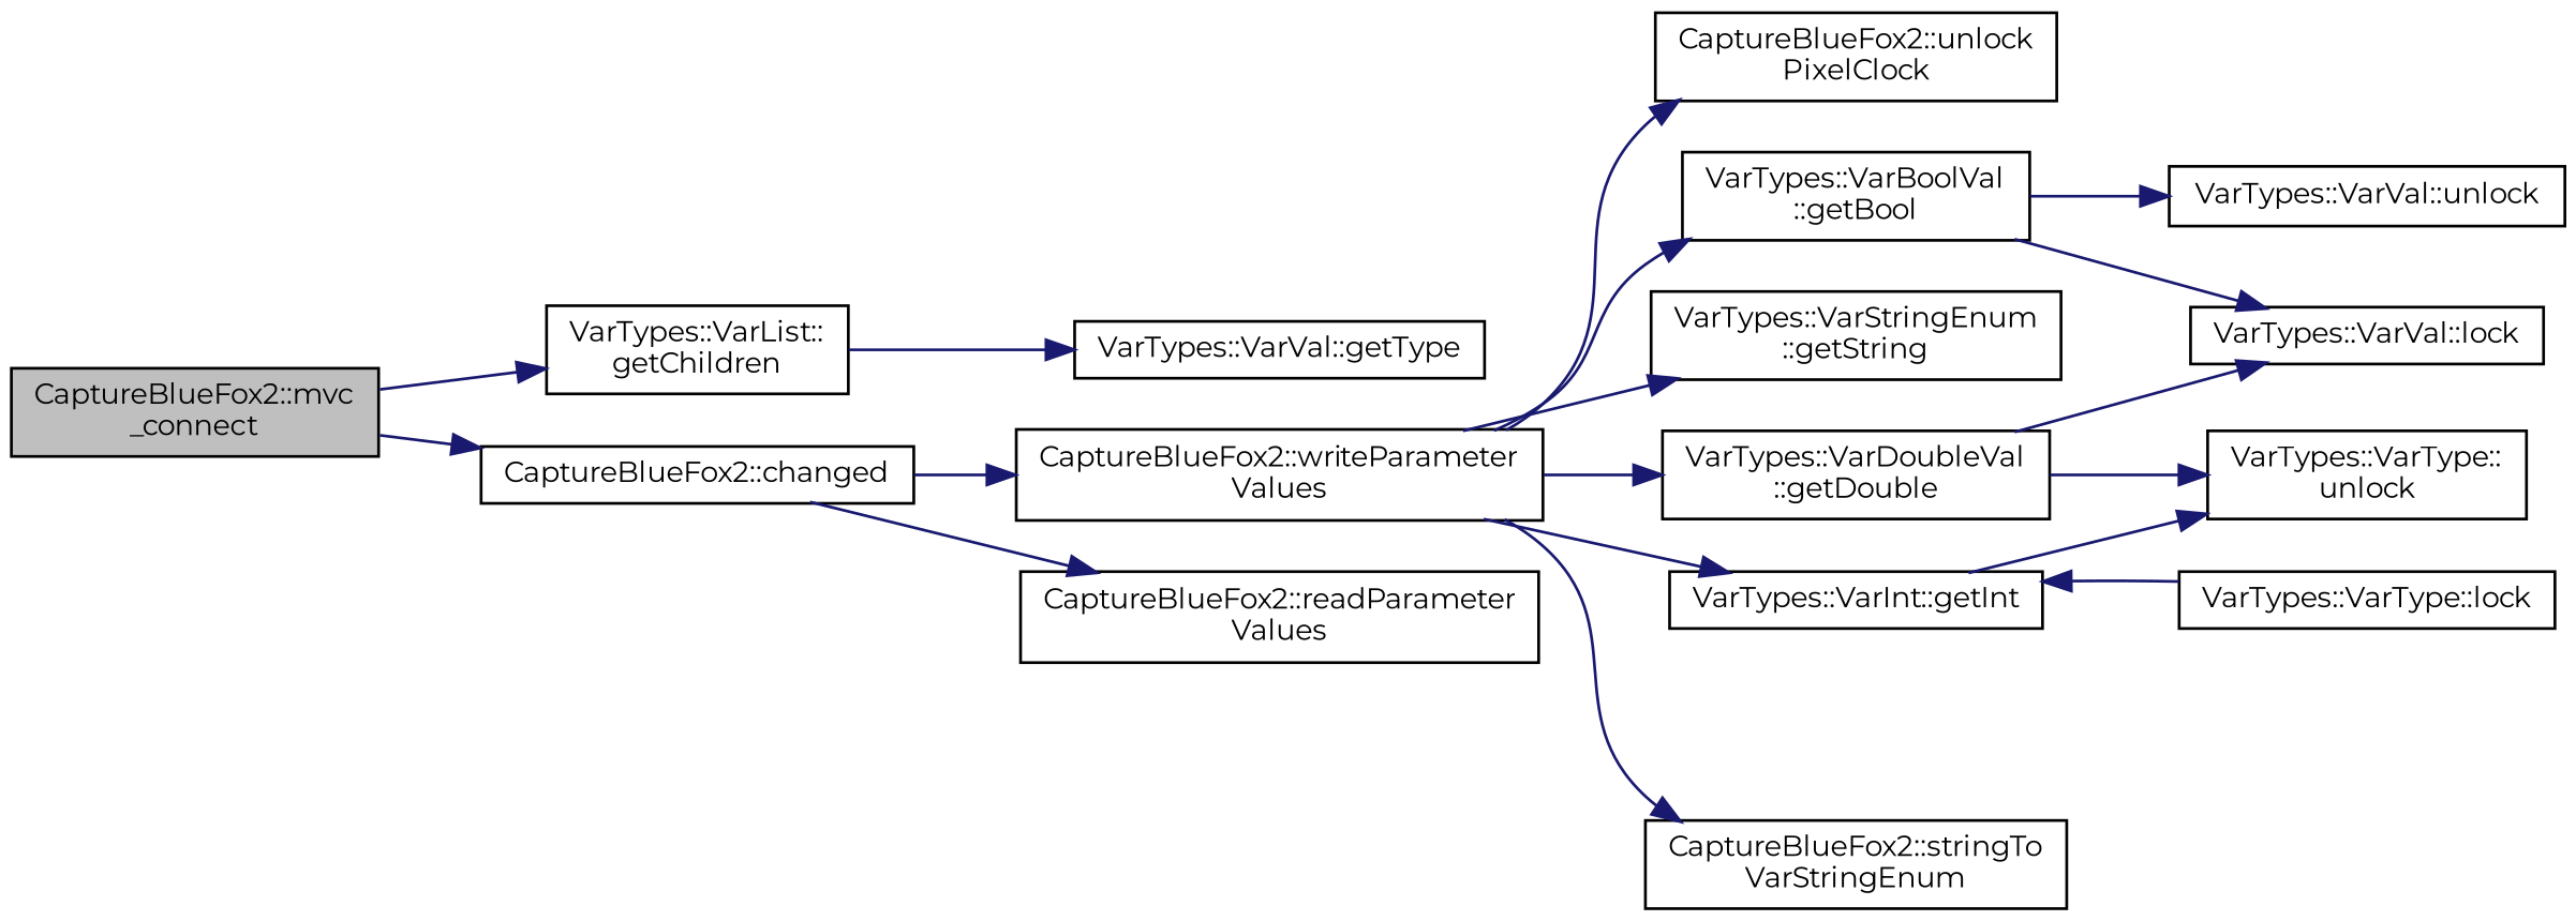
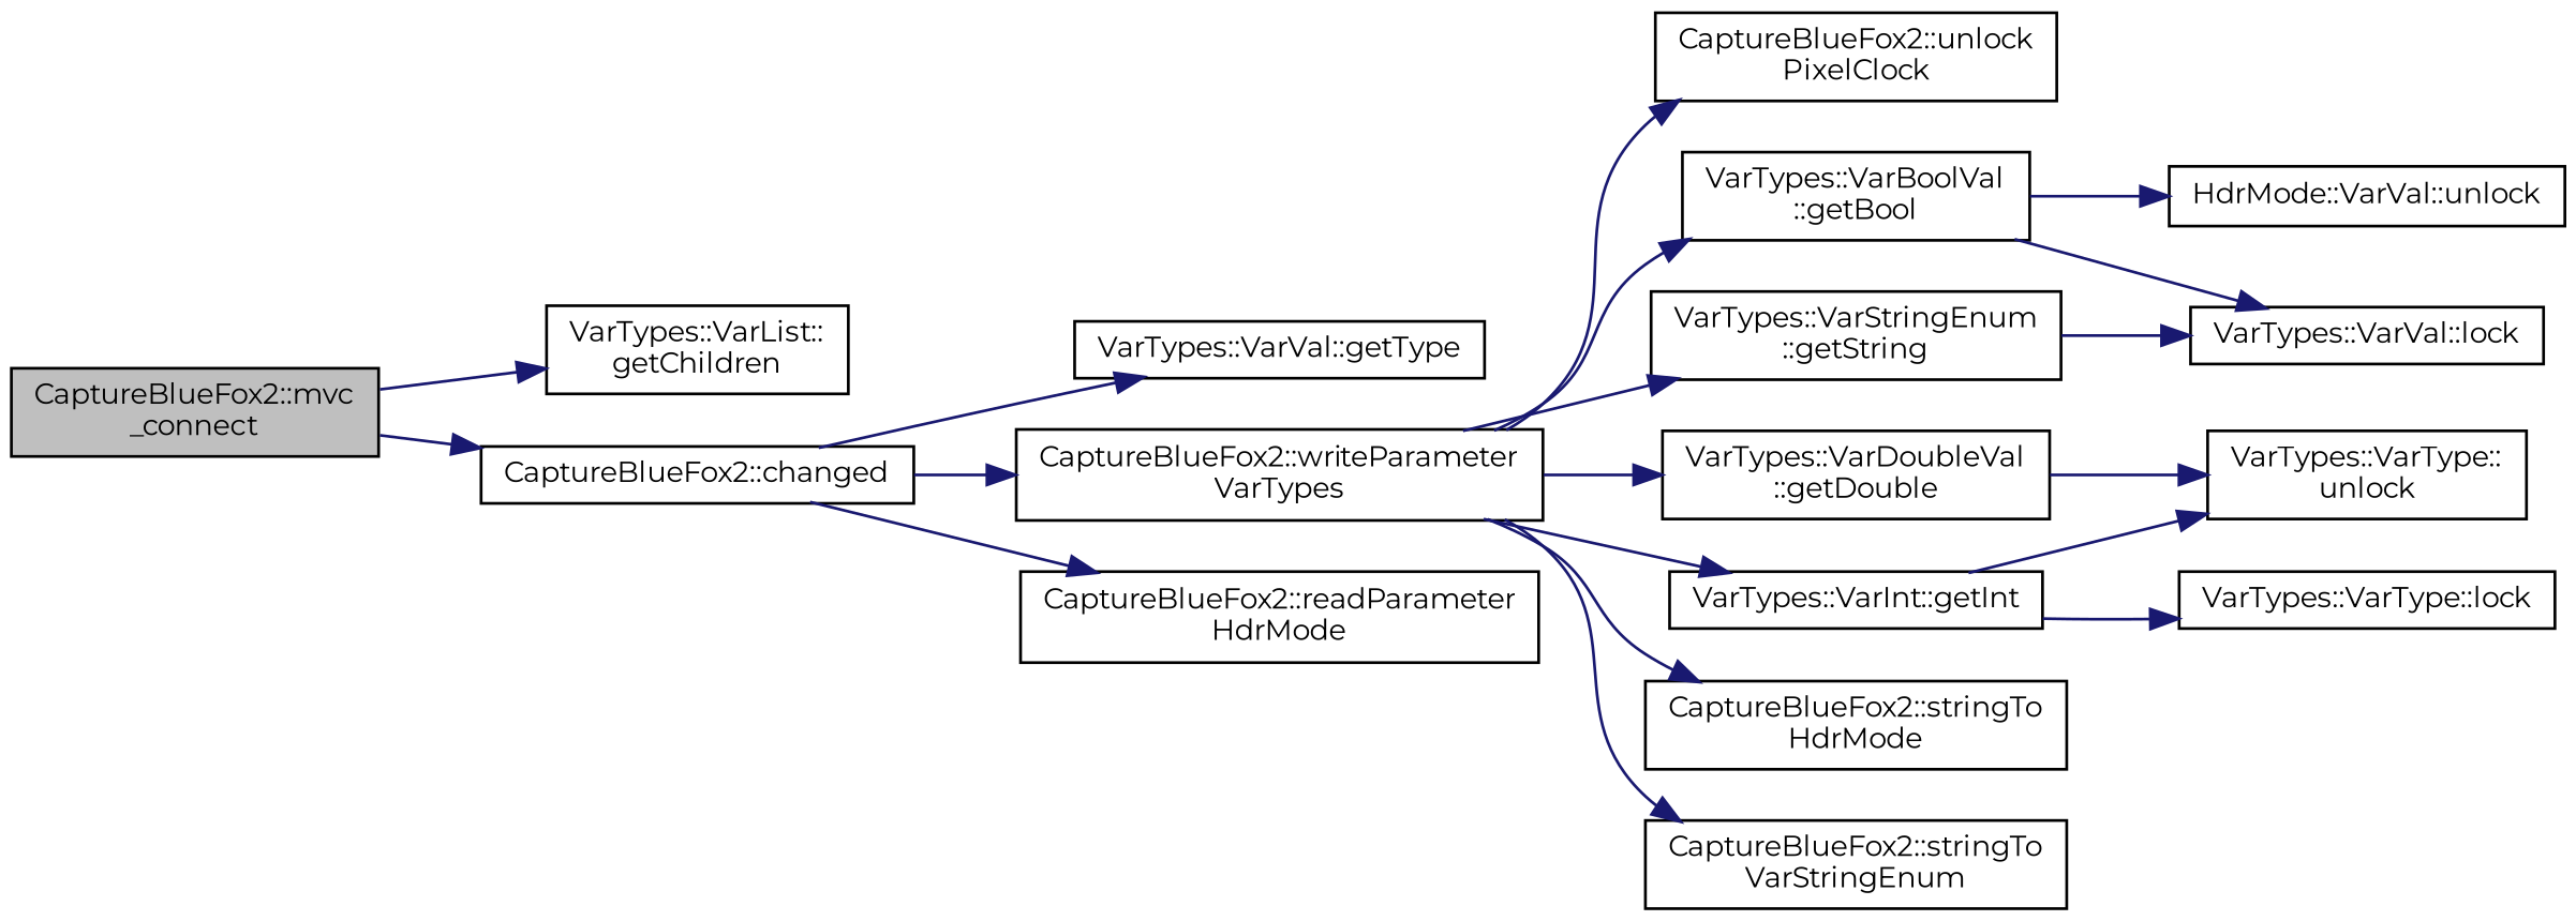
  digraph {
    fontname=Montserrat
    rankdir=LR
    node [color=black fillcolor=white fontname=Montserrat fontsize=10 shape=record style=filled]
    edge [color=midnightblue fontname=Montserrat fontsize=10 labelfontname=Helvetica labelfontsize=10 style=solid]
    n1 [fillcolor=grey75 fontcolor=black height=0.2 label="CaptureBlueFox2::mvc\l_connect" width=0.4]
    n2 [height=0.2 label="CaptureBlueFox2::changed" width=0.4]
    n3 [height=0.2 label="VarTypes::VarList::\lgetChildren" width=0.4]
    n4 [height=0.2 label="VarTypes::VarVal::getType" width=0.4]
-   n5 [height=0.2 label="CaptureBlueFox2::readParameter\lValues" width=0.4]
-   n6 [height=0.2 label="CaptureBlueFox2::writeParameter\lValues" width=0.4]
+   n5 [height=0.2 label="CaptureBlueFox2::readParameter\lHdrMode" width=0.4]
+   n6 [height=0.2 label="CaptureBlueFox2::writeParameter\lVarTypes" width=0.4]
    n7 [height=0.2 label="CaptureBlueFox2::unlock\lPixelClock" width=0.4]
    n8 [height=0.2 label="VarTypes::VarStringEnum\l::getString" width=0.4]
    n9 [height=0.2 label="VarTypes::VarInt::getInt" width=0.4]
    n10 [height=0.2 label="VarTypes::VarBoolVal\l::getBool" width=0.4]
    n11 [height=0.2 label="VarTypes::VarDoubleVal\l::getDouble" width=0.4]
+   n12 [height=0.2 label="CaptureBlueFox2::stringTo\lHdrMode" width=0.4]
    n13 [height=0.2 label="CaptureBlueFox2::stringTo\lVarStringEnum" width=0.4]
    n14 [height=0.2 label="VarTypes::VarType::lock" width=0.4]
    n15 [height=0.2 label="VarTypes::VarType::\lunlock" width=0.4]
    n16 [height=0.2 label="VarTypes::VarVal::lock" width=0.4]
-   n17 [height=0.2 label="VarTypes::VarVal::unlock" width=0.4]
+   n17 [height=0.2 label="HdrMode::VarVal::unlock" width=0.4]
    n1 -> n2
    n1 -> n3
-   n3 -> n4
+   n2 -> n4
    n2 -> n5
    n2 -> n6
    n6 -> n7
    n6 -> n8
    n6 -> n9
    n6 -> n10
    n6 -> n11
+   n6 -> n12
    n6 -> n13
-   n14 -> n9
+   n9 -> n14
    n9 -> n15
    n10 -> n16
    n10 -> n17
    n11 -> n15
-   n11 -> n16
+   n8 -> n16
  }
